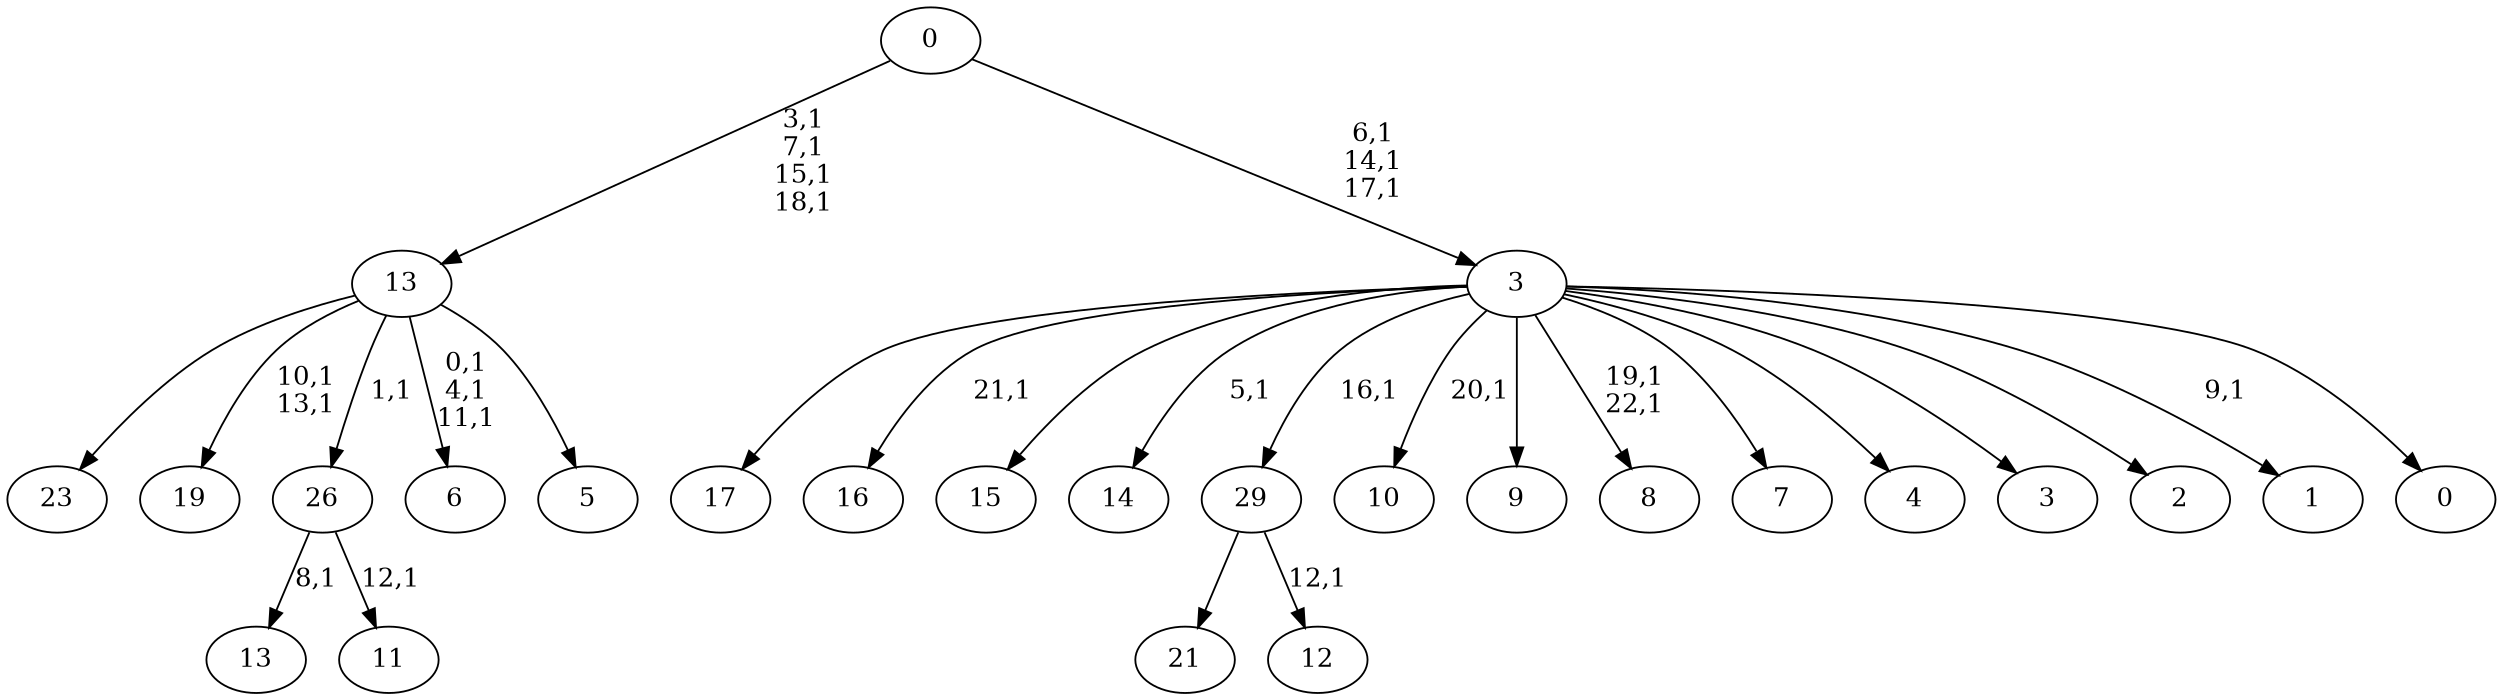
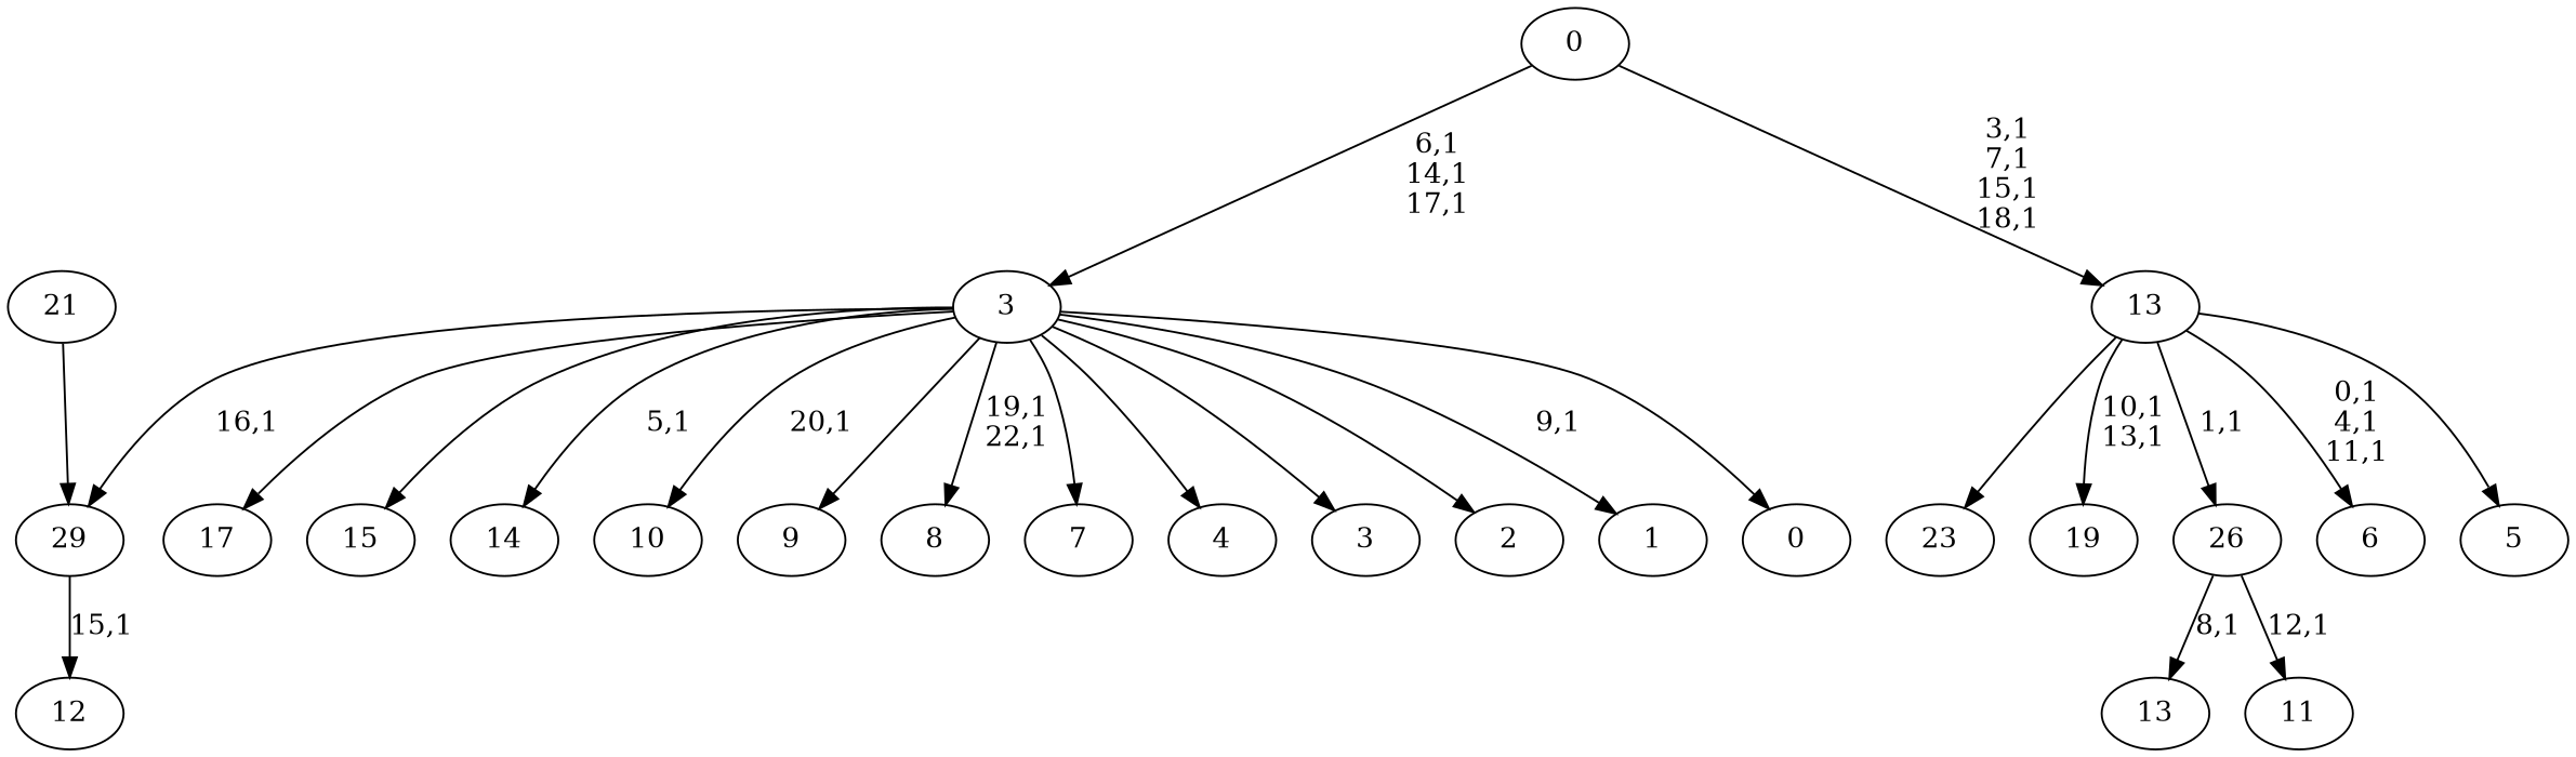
  digraph {
    n1 [label=21]
    n2 [label=23]
    n3 [label=19]
    n4 [label=17]
-   n5 [label=16]
    n6 [label=15]
    n7 [label=14]
    n8 [label=13]
    n9 [label=12]
    29
    n11 [label=11]
    26
    n13 [label=10]
    n14 [label=9]
    n15 [label=8]
    n16 [label=7]
    n17 [label=6]
    n18 [label=5]
    13
    n20 [label=4]
    n21 [label=3]
    n22 [label=2]
    n23 [label=1]
    n24 [label=0]
    3
    0
-   29 -> n1
-   29 -> n9 [label="12,1"]
+   n1 -> 29
+   29 -> n9 [label="15,1"]
    26 -> n8 [label="8,1"]
    26 -> n11 [label="12,1"]
    13 -> n2
    13 -> n3 [label="10,1\n13,1"]
    13 -> 26 [label="1,1"]
    13 -> n17 [label="0,1\n4,1\n11,1"]
    13 -> n18
    3 -> n4
-   3 -> n5 [label="21,1"]
    3 -> n6
    3 -> n7 [label="5,1"]
    3 -> 29 [label="16,1"]
    3 -> n13 [label="20,1"]
    3 -> n14
    3 -> n15 [label="19,1\n22,1"]
    3 -> n16
    3 -> n20
    3 -> n21
    3 -> n22
    3 -> n23 [label="9,1"]
    3 -> n24
    0 -> 13 [label="3,1\n7,1\n15,1\n18,1"]
    0 -> 3 [label="6,1\n14,1\n17,1"]
  }
